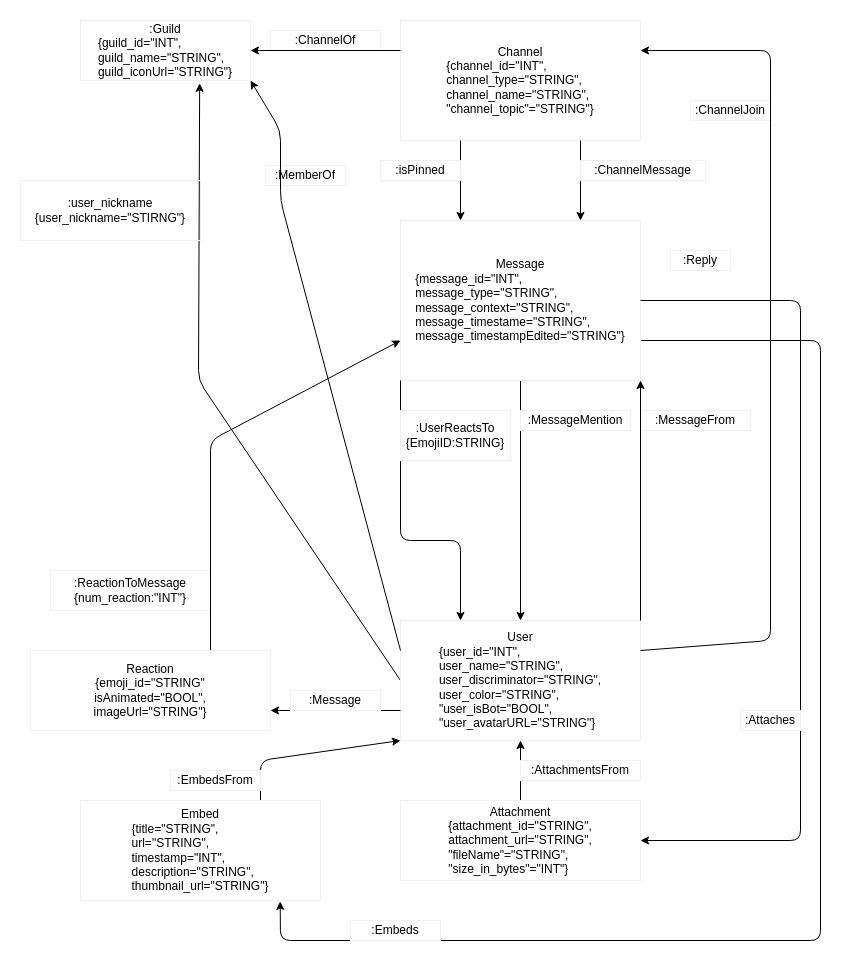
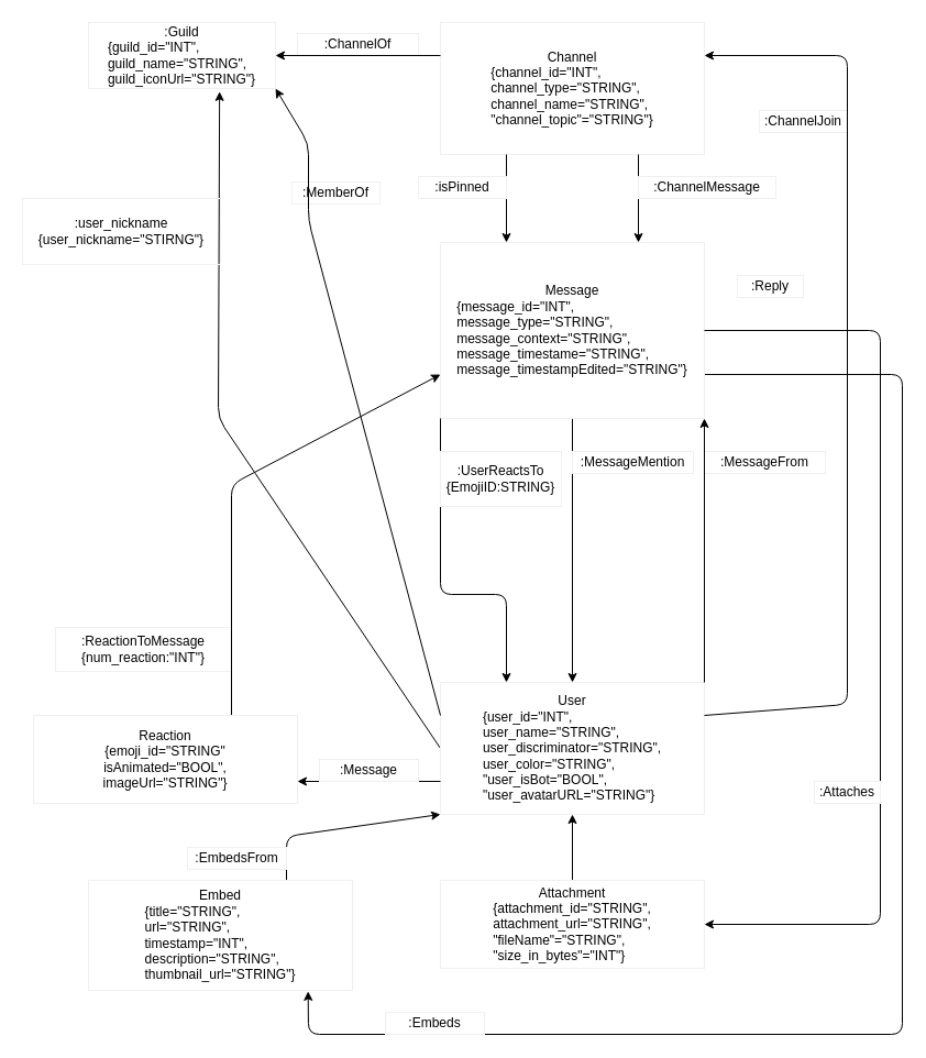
  <mxCell id="0" />
  <mxCell id="1" parent="0" />
  <mxCell id="2" style="edgeStyle=none;html=1;" parent="1" source="4" target="6" edge="1"><mxGeometry relative="1" as="geometry" /></mxCell>
  <mxCell id="3" style="edgeStyle=none;html=1;exitX=1;exitY=0.75;exitDx=0;exitDy=0;entryX=0.832;entryY=1.009;entryDx=0;entryDy=0;entryPerimeter=0;" parent="1" source="4" target="36" edge="1"><mxGeometry relative="1" as="geometry"><mxPoint x="280" y="940" as="targetPoint" /><Array as="points"><mxPoint x="820" y="340" /><mxPoint x="820" y="940" /><mxPoint x="280" y="940" /></Array></mxGeometry></mxCell>
  <mxCell id="4" value="Message&lt;br&gt;&lt;div style=&quot;text-align: left&quot;&gt;&lt;span&gt;{message_id=&quot;INT&quot;,&lt;/span&gt;&lt;/div&gt;&lt;div style=&quot;text-align: left&quot;&gt;&lt;span&gt;message_type=&quot;STRING&quot;,&lt;/span&gt;&lt;/div&gt;&lt;div style=&quot;text-align: left&quot;&gt;&lt;span&gt;message_context=&quot;STRING&quot;,&lt;/span&gt;&lt;/div&gt;&lt;div style=&quot;text-align: left&quot;&gt;&lt;span&gt;message_timestame=&quot;STRING&quot;,&lt;/span&gt;&lt;/div&gt;&lt;div style=&quot;text-align: left&quot;&gt;&lt;span&gt;message_timestampEdited=&quot;STRING&quot;}&lt;/span&gt;&lt;/div&gt;" style="text;html=1;fillColor=none;align=center;verticalAlign=middle;whiteSpace=wrap;rounded=0;strokeColor=#f0f0f0;" parent="1" vertex="1"><mxGeometry x="400" y="220" width="240" height="160" as="geometry" /></mxCell>
  <mxCell id="5" style="edgeStyle=none;html=1;exitX=0;exitY=0.5;exitDx=0;exitDy=0;entryX=0.701;entryY=1.047;entryDx=0;entryDy=0;entryPerimeter=0;" parent="1" source="6" target="10" edge="1"><mxGeometry relative="1" as="geometry"><mxPoint x="198" y="90" as="targetPoint" /><Array as="points"><mxPoint x="198" y="380" /></Array></mxGeometry></mxCell>
  <mxCell id="6" value="User&lt;br&gt;&lt;div style=&quot;text-align: left&quot;&gt;&lt;span&gt;{user_id=&quot;INT&quot;,&lt;/span&gt;&lt;/div&gt;&lt;div style=&quot;text-align: left&quot;&gt;&lt;span&gt;user_name=&quot;STRING&quot;,&lt;/span&gt;&lt;/div&gt;&lt;span&gt;&lt;div style=&quot;text-align: left&quot;&gt;&lt;span&gt;user_discriminator=&quot;STRING&quot;,&lt;/span&gt;&lt;/div&gt;&lt;div style=&quot;text-align: left&quot;&gt;&lt;span&gt;user_color=&quot;STRING&quot;,&lt;/span&gt;&lt;/div&gt;&lt;div style=&quot;text-align: left&quot;&gt;&lt;span&gt;&quot;user_isBot=&quot;BOOL&quot;,&lt;/span&gt;&lt;/div&gt;&lt;div style=&quot;text-align: left&quot;&gt;&lt;span&gt;&quot;user_avatarURL=&quot;STRING&quot;}&lt;/span&gt;&lt;/div&gt;&lt;/span&gt;" style="text;html=1;fillColor=none;align=center;verticalAlign=middle;whiteSpace=wrap;rounded=0;strokeColor=#f0f0f0;" parent="1" vertex="1"><mxGeometry x="400" y="620" width="240" height="120" as="geometry" /></mxCell>
  <mxCell id="7" value=":MessageFrom" style="text;html=1;align=center;verticalAlign=middle;whiteSpace=wrap;rounded=0;strokeColor=#f0f0f0;movable=0;resizable=0;rotatable=0;deletable=0;editable=0;connectable=0;" parent="1" vertex="1"><mxGeometry x="640" y="410" width="110" height="20" as="geometry" /></mxCell>
  <mxCell id="8" value=":ReactionToMessage&lt;br&gt;{num_reaction:&quot;INT&quot;}" style="text;html=1;fillColor=none;align=center;verticalAlign=middle;whiteSpace=wrap;rounded=0;strokeColor=#f0f0f0;" parent="1" vertex="1"><mxGeometry x="50" y="570" width="160" height="40" as="geometry" /></mxCell>
  <mxCell id="9" value=":MessageMention" style="text;html=1;fillColor=none;align=center;verticalAlign=middle;whiteSpace=wrap;rounded=0;strokeColor=#f0f0f0;" parent="1" vertex="1"><mxGeometry x="520" y="410" width="110" height="20" as="geometry" /></mxCell>
  <mxCell id="10" value=":Guild&lt;br&gt;&lt;div style=&quot;text-align: left&quot;&gt;&lt;span&gt;{guild_id=&quot;INT&quot;,&lt;/span&gt;&lt;/div&gt;&lt;div style=&quot;text-align: left&quot;&gt;&lt;span&gt;guild_name=&quot;STRING&quot;,&lt;/span&gt;&lt;/div&gt;&lt;div style=&quot;text-align: left&quot;&gt;&lt;span&gt;guild_iconUrl=&quot;STRING&quot;}&lt;/span&gt;&lt;/div&gt;" style="text;html=1;fillColor=none;align=center;verticalAlign=middle;whiteSpace=wrap;rounded=0;strokeColor=#f0f0f0;" parent="1" vertex="1"><mxGeometry x="80" y="20" width="170" height="60" as="geometry" /></mxCell>
  <mxCell id="11" value="Channel&lt;br&gt;&lt;div style=&quot;text-align: left&quot;&gt;&lt;span&gt;{channel_id=&quot;INT&quot;,&lt;/span&gt;&lt;/div&gt;&lt;div style=&quot;text-align: left&quot;&gt;&lt;span&gt;channel_type=&quot;STRING&quot;,&lt;/span&gt;&lt;/div&gt;&lt;div style=&quot;text-align: left&quot;&gt;&lt;span&gt;channel_name=&quot;STRING&quot;,&lt;/span&gt;&lt;/div&gt;&lt;div style=&quot;text-align: left&quot;&gt;&lt;span&gt;&quot;channel_topic&quot;=&quot;STRING&quot;}&lt;/span&gt;&lt;/div&gt;" style="text;html=1;fillColor=none;align=center;verticalAlign=middle;whiteSpace=wrap;rounded=0;strokeColor=#f0f0f0;" parent="1" vertex="1"><mxGeometry x="400" y="20" width="240" height="120" as="geometry" /></mxCell>
  <mxCell id="12" value=":ChannelJoin" style="text;html=1;fillColor=none;align=center;verticalAlign=middle;whiteSpace=wrap;rounded=0;strokeColor=#f0f0f0;" parent="1" vertex="1"><mxGeometry x="690" y="100" width="80" height="20" as="geometry" /></mxCell>
  <mxCell id="13" value="" style="endArrow=classic;html=1;exitX=0;exitY=1;exitDx=0;exitDy=0;entryX=0.25;entryY=0;entryDx=0;entryDy=0;" parent="1" source="4" target="6" edge="1"><mxGeometry width="50" height="50" relative="1" as="geometry"><mxPoint x="430" y="280" as="sourcePoint" /><mxPoint x="440" y="580" as="targetPoint" /><Array as="points"><mxPoint x="400" y="540" /><mxPoint x="460" y="540" /></Array></mxGeometry></mxCell>
  <mxCell id="14" value="" style="endArrow=classic;html=1;entryX=1;entryY=1;entryDx=0;entryDy=0;exitX=1;exitY=0;exitDx=0;exitDy=0;" parent="1" source="6" target="4" edge="1"><mxGeometry width="50" height="50" relative="1" as="geometry"><mxPoint x="550" y="290" as="sourcePoint" /><mxPoint x="600" y="240" as="targetPoint" /></mxGeometry></mxCell>
  <mxCell id="15" value="" style="endArrow=classic;html=1;exitX=1;exitY=0.25;exitDx=0;exitDy=0;entryX=1;entryY=0.25;entryDx=0;entryDy=0;" parent="1" source="6" target="11" edge="1"><mxGeometry width="50" height="50" relative="1" as="geometry"><mxPoint x="630" y="80" as="sourcePoint" /><mxPoint x="680" y="30" as="targetPoint" /><Array as="points"><mxPoint x="770" y="640" /><mxPoint x="770" y="50" /></Array></mxGeometry></mxCell>
  <mxCell id="16" value="" style="endArrow=classic;html=1;entryX=0.75;entryY=0;entryDx=0;entryDy=0;exitX=0.75;exitY=1;exitDx=0;exitDy=0;" parent="1" source="11" target="4" edge="1"><mxGeometry width="50" height="50" relative="1" as="geometry"><mxPoint x="530" y="120" as="sourcePoint" /><mxPoint x="580" y="70" as="targetPoint" /></mxGeometry></mxCell>
  <mxCell id="17" value=":ChannelMessage" style="text;html=1;fillColor=none;align=center;verticalAlign=middle;whiteSpace=wrap;rounded=0;strokeColor=#f0f0f0;" parent="1" vertex="1"><mxGeometry x="580" y="160" width="125" height="20" as="geometry" /></mxCell>
  <mxCell id="18" value=":MemberOf" style="text;html=1;fillColor=none;align=center;verticalAlign=middle;whiteSpace=wrap;rounded=0;strokeColor=#f0f0f0;" parent="1" vertex="1"><mxGeometry x="265" y="165" width="80" height="20" as="geometry" /></mxCell>
  <mxCell id="19" value=":ChannelOf" style="text;html=1;fillColor=none;align=center;verticalAlign=middle;whiteSpace=wrap;rounded=0;strokeColor=#f0f0f0;" parent="1" vertex="1"><mxGeometry x="270" y="30" width="110" height="20" as="geometry" /></mxCell>
  <mxCell id="20" value=":Reply" style="text;html=1;fillColor=none;align=center;verticalAlign=middle;whiteSpace=wrap;rounded=0;strokeColor=#f0f0f0;" parent="1" vertex="1"><mxGeometry x="670" y="250" width="60" height="20" as="geometry" /></mxCell>
  <mxCell id="21" value="" style="endArrow=classic;html=1;exitX=0;exitY=0.25;exitDx=0;exitDy=0;entryX=1;entryY=0.5;entryDx=0;entryDy=0;" parent="1" source="11" target="10" edge="1"><mxGeometry width="50" height="50" relative="1" as="geometry"><mxPoint x="230" y="80" as="sourcePoint" /><mxPoint x="310" y="80" as="targetPoint" /></mxGeometry></mxCell>
  <mxCell id="22" value="" style="endArrow=classic;html=1;exitX=0;exitY=0.25;exitDx=0;exitDy=0;entryX=1;entryY=1;entryDx=0;entryDy=0;" parent="1" source="6" target="10" edge="1"><mxGeometry width="50" height="50" relative="1" as="geometry"><mxPoint x="180" y="180" as="sourcePoint" /><mxPoint x="200" y="70" as="targetPoint" /><Array as="points"><mxPoint x="280" y="200" /><mxPoint x="280" y="130" /></Array></mxGeometry></mxCell>
  <mxCell id="23" style="edgeStyle=none;html=1;exitX=0.5;exitY=0;exitDx=0;exitDy=0;entryX=0.5;entryY=1;entryDx=0;entryDy=0;" parent="1" source="24" target="6" edge="1"><mxGeometry relative="1" as="geometry" /></mxCell>
  <mxCell id="24" value="Attachment&lt;br&gt;&lt;div style=&quot;text-align: left&quot;&gt;&lt;span&gt;{attachment_id=&quot;STRING&quot;,&lt;/span&gt;&lt;/div&gt;&lt;div style=&quot;text-align: left&quot;&gt;&lt;span&gt;attachment_url=&quot;STRING&quot;,&lt;/span&gt;&lt;/div&gt;&lt;div style=&quot;text-align: left&quot;&gt;&lt;span&gt;&quot;fileName&quot;=&quot;STRING&quot;,&lt;/span&gt;&lt;/div&gt;&lt;div style=&quot;text-align: left&quot;&gt;&lt;span&gt;&quot;size_in_bytes&quot;=&quot;INT&quot;}&lt;/span&gt;&lt;/div&gt;" style="text;html=1;fillColor=none;align=center;verticalAlign=middle;whiteSpace=wrap;rounded=0;strokeColor=#f0f0f0;" parent="1" vertex="1"><mxGeometry x="400" y="800" width="240" height="80" as="geometry" /></mxCell>
  <mxCell id="25" style="edgeStyle=none;html=1;entryX=0;entryY=0.75;entryDx=0;entryDy=0;exitX=0.75;exitY=0;exitDx=0;exitDy=0;" parent="1" source="26" target="4" edge="1"><mxGeometry relative="1" as="geometry"><mxPoint x="200" y="620" as="sourcePoint" /><Array as="points"><mxPoint x="210" y="440" /></Array></mxGeometry></mxCell>
  <mxCell id="26" value="Reaction&lt;br&gt;{emoji_id=&quot;STRING&quot;&lt;br&gt;isAnimated=&quot;BOOL&quot;,&lt;br&gt;imageUrl=&quot;STRING&quot;}" style="text;html=1;fillColor=none;align=center;verticalAlign=middle;whiteSpace=wrap;rounded=0;strokeColor=#f0f0f0;" parent="1" vertex="1"><mxGeometry x="30" y="650" width="240" height="80" as="geometry" /></mxCell>
  <mxCell id="27" value="" style="endArrow=classic;html=1;exitX=1;exitY=0.5;exitDx=0;exitDy=0;entryX=1;entryY=0.5;entryDx=0;entryDy=0;" parent="1" source="4" target="24" edge="1"><mxGeometry width="50" height="50" relative="1" as="geometry"><mxPoint x="650" y="320" as="sourcePoint" /><mxPoint x="700" y="270" as="targetPoint" /><Array as="points"><mxPoint x="800" y="300" /><mxPoint x="800" y="840" /></Array></mxGeometry></mxCell>
  <mxCell id="28" value=":Attaches" style="text;html=1;fillColor=none;align=center;verticalAlign=middle;whiteSpace=wrap;rounded=0;strokeColor=#f0f0f0;" parent="1" vertex="1"><mxGeometry x="740" y="710" width="60" height="20" as="geometry" /></mxCell>
- <mxCell id="29" value=":AttachmentsFrom" style="text;html=1;fillColor=none;align=center;verticalAlign=middle;whiteSpace=wrap;rounded=0;strokeColor=#f0f0f0;" parent="1" vertex="1"><mxGeometry x="520" y="760" width="120" height="20" as="geometry" /></mxCell>
  <mxCell id="30" value="" style="endArrow=classic;html=1;exitX=0;exitY=0.75;exitDx=0;exitDy=0;entryX=1;entryY=0.75;entryDx=0;entryDy=0;" parent="1" source="6" target="26" edge="1"><mxGeometry width="50" height="50" relative="1" as="geometry"><mxPoint x="250" y="380" as="sourcePoint" /><mxPoint x="230" y="660" as="targetPoint" /></mxGeometry></mxCell>
  <mxCell id="31" value=":UserReactsTo&lt;br&gt;{EmojiID:STRING}" style="text;html=1;fillColor=none;align=center;verticalAlign=middle;whiteSpace=wrap;rounded=0;strokeColor=#f0f0f0;" parent="1" vertex="1"><mxGeometry x="400" y="410" width="110" height="50" as="geometry" /></mxCell>
  <mxCell id="32" value=":Message" style="text;html=1;fillColor=none;align=center;verticalAlign=middle;whiteSpace=wrap;rounded=0;strokeColor=#f0f0f0;" parent="1" vertex="1"><mxGeometry x="290" y="690" width="90" height="20" as="geometry" /></mxCell>
  <mxCell id="33" value="" style="endArrow=classic;html=1;exitX=0.25;exitY=1;exitDx=0;exitDy=0;" parent="1" source="11" edge="1"><mxGeometry width="50" height="50" relative="1" as="geometry"><mxPoint x="590" y="150" as="sourcePoint" /><mxPoint x="460" y="220" as="targetPoint" /></mxGeometry></mxCell>
  <mxCell id="34" value=":isPinned" style="text;html=1;fillColor=none;align=center;verticalAlign=middle;whiteSpace=wrap;rounded=0;strokeColor=#f0f0f0;" parent="1" vertex="1"><mxGeometry x="380" y="160" width="80" height="20" as="geometry" /></mxCell>
  <mxCell id="35" style="edgeStyle=none;html=1;entryX=0;entryY=1;entryDx=0;entryDy=0;exitX=0.75;exitY=0;exitDx=0;exitDy=0;" parent="1" source="36" target="6" edge="1"><mxGeometry relative="1" as="geometry"><Array as="points"><mxPoint x="260" y="760" /></Array></mxGeometry></mxCell>
  <mxCell id="36" value="Embed&lt;br&gt;&lt;div style=&quot;text-align: left&quot;&gt;&lt;span&gt;{title=&quot;STRING&quot;,&lt;/span&gt;&lt;/div&gt;&lt;div style=&quot;text-align: left&quot;&gt;&lt;span&gt;url=&quot;STRING&quot;,&lt;/span&gt;&lt;/div&gt;&lt;div style=&quot;text-align: left&quot;&gt;&lt;span&gt;timestamp=&quot;INT&quot;,&lt;/span&gt;&lt;/div&gt;&lt;div style=&quot;text-align: left&quot;&gt;&lt;span&gt;description=&quot;STRING&quot;,&lt;/span&gt;&lt;/div&gt;&lt;div style=&quot;text-align: left&quot;&gt;&lt;span&gt;thumbnail_url=&quot;STRING&quot;}&lt;/span&gt;&lt;/div&gt;" style="text;html=1;fillColor=none;align=center;verticalAlign=middle;whiteSpace=wrap;rounded=0;strokeColor=#f0f0f0;" parent="1" vertex="1"><mxGeometry x="80" y="800" width="240" height="100" as="geometry" /></mxCell>
  <mxCell id="37" value=":user_nickname&lt;br&gt;{user_nickname=&quot;STIRNG&quot;}" style="text;html=1;fillColor=none;align=center;verticalAlign=middle;whiteSpace=wrap;rounded=0;strokeColor=#f0f0f0;" parent="1" vertex="1"><mxGeometry x="20" y="180" width="180" height="60" as="geometry" /></mxCell>
  <mxCell id="38" value=":Embeds" style="text;html=1;fillColor=none;align=center;verticalAlign=middle;whiteSpace=wrap;rounded=0;strokeColor=#f0f0f0;" parent="1" vertex="1"><mxGeometry x="350" y="920" width="90" height="20" as="geometry" /></mxCell>
  <mxCell id="39" value=":EmbedsFrom" style="text;html=1;fillColor=none;align=center;verticalAlign=middle;whiteSpace=wrap;rounded=0;strokeColor=#f0f0f0;" parent="1" vertex="1"><mxGeometry x="170" y="770" width="90" height="20" as="geometry" /></mxCell>
